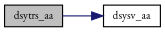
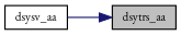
  digraph {
    rankdir=RL
    fontname="EB Garamond"
    node [color=black fontname="EB Garamond" fontsize=10 shape=record style=filled]
    n1 [fillcolor=grey75 fontcolor=black height=0.2 label=dsytrs_aa width=0.4]
    n2 [fillcolor=white height=0.2 label=dsysv_aa width=0.4]
-   n2 -> n1 [color=midnightblue dir=back fontname="EB Garamond" fontsize=10 labelfontname=Helvetica labelfontsize=10 style=solid]
+   n1 -> n2 [color=midnightblue dir=back fontname="EB Garamond" fontsize=10 labelfontname=Helvetica labelfontsize=10 style=solid]
  }
